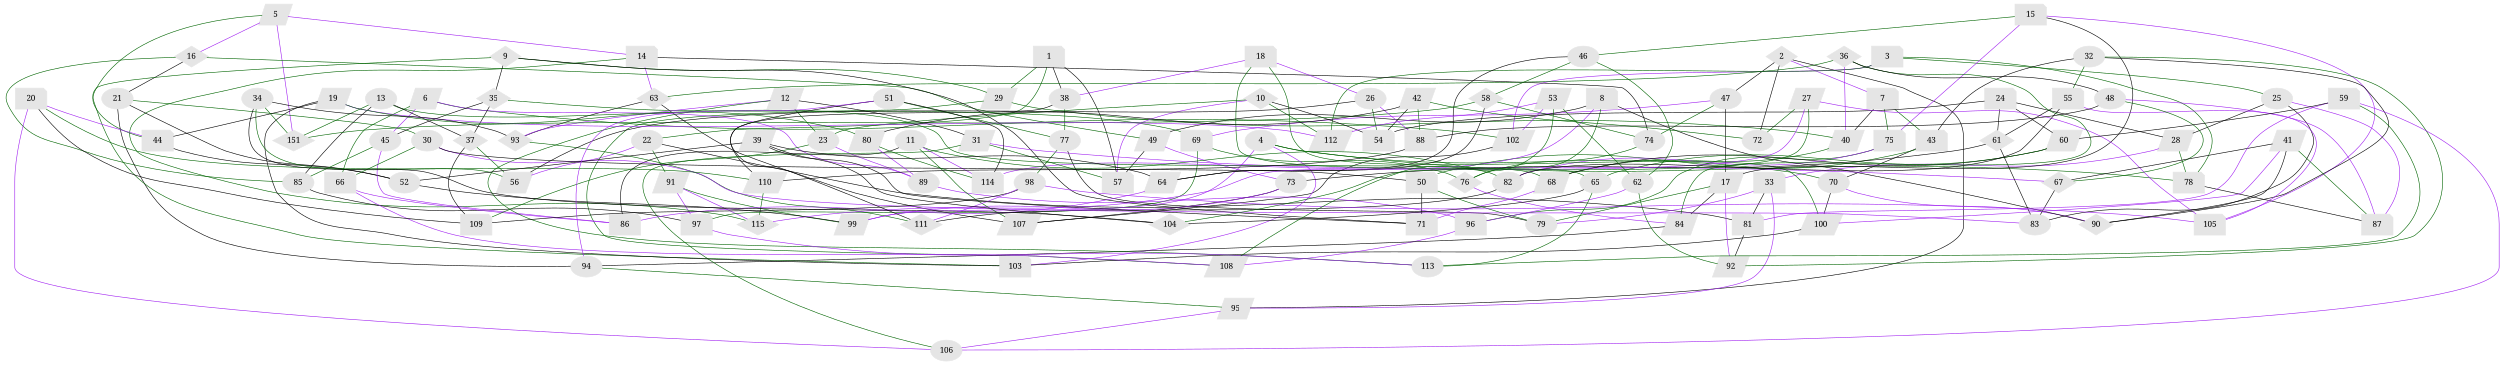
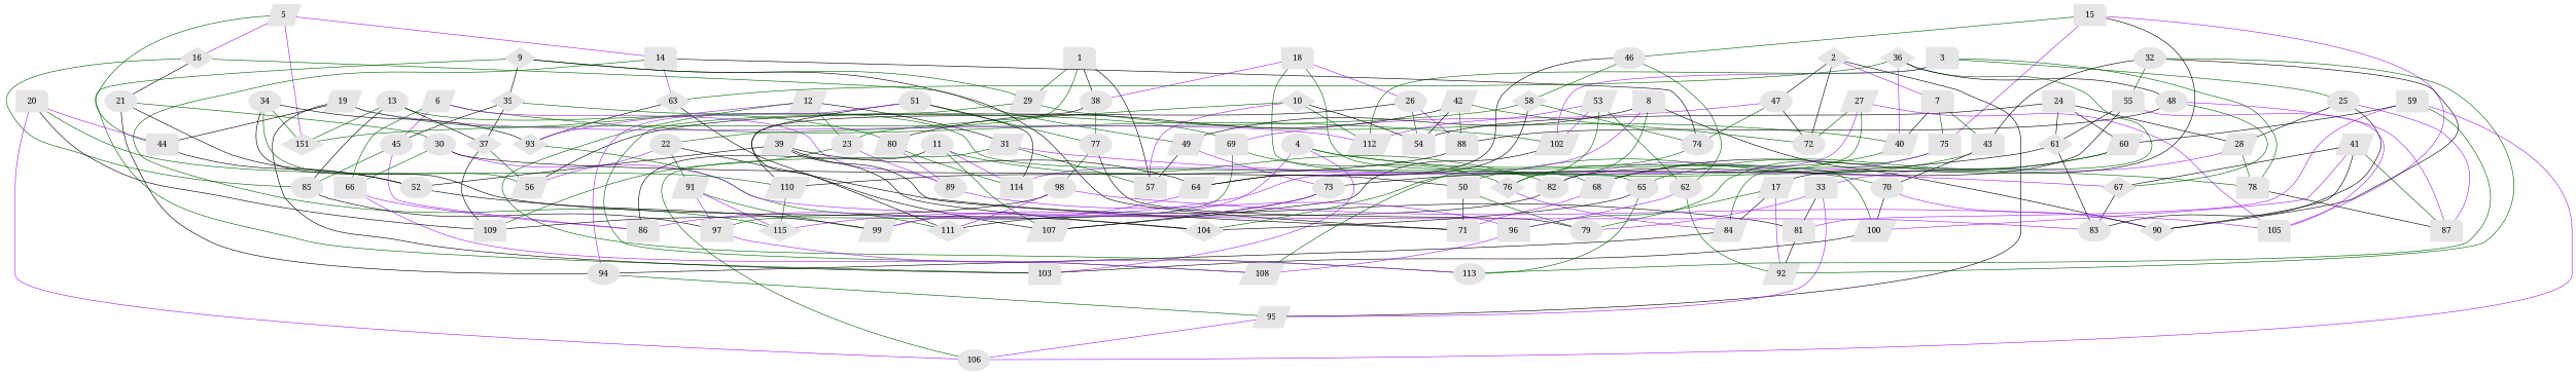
  graph {
    fontname="Noto Serif"
    node [color=gray90 fontname="Noto Serif" shape=ellipse style=filled]
    edge [color=black fontname="Noto Serif"]
    1 [shape=note]
    22
    29 [shape=parallelogram]
    38
    57 [shape=note]
    56 [shape=parallelogram]
    81 [shape=note]
    91 [shape=parallelogram]
    40 [shape=parallelogram]
    108 [shape=parallelogram]
    110 [shape=parallelogram]
    77
    2 [shape=diamond]
    7 [shape=note]
    47
    72
    95 [shape=parallelogram]
    43 [shape=note]
    75 [shape=note]
    74
    69 [shape=note]
    106
    3 [shape=note]
    25
    78 [shape=note]
    102 [shape=parallelogram]
    112 [shape=parallelogram]
    28 [shape=parallelogram]
    83
    87 [shape=note]
    107 [shape=parallelogram]
    4
    70
    99 [shape=parallelogram]
    103 [shape=note]
    90 [shape=diamond]
    100 [shape=parallelogram]
    5 [shape=parallelogram]
    14 [shape=note]
    16 [shape=diamond]
    44 [shape=note]
    n42 [label=151 shape=diamond]
    63 [shape=diamond]
    115 [shape=diamond]
    49 [shape=parallelogram]
    85
    21
    52
    6 [shape=parallelogram]
    45
    66 [shape=note]
    89
    86 [shape=note]
    96 [shape=note]
    68 [shape=parallelogram]
    50 [shape=note]
    82
    8 [shape=note]
    76 [shape=diamond]
    114 [shape=note]
    73
    84 [shape=parallelogram]
    9 [shape=diamond]
    35 [shape=diamond]
    71 [shape=note]
    37 [shape=diamond]
    10 [shape=diamond]
    23
    54 [shape=note]
    109 [shape=note]
    11
    111 [shape=diamond]
    12 [shape=parallelogram]
    31 [shape=parallelogram]
    93 [shape=diamond]
    113
    67 [shape=diamond]
    13
    97 [shape=note]
    15 [shape=note]
    17 [shape=parallelogram]
    46
    105 [shape=note]
    79
    92 [shape=parallelogram]
    64 [shape=parallelogram]
    58 [shape=diamond]
    62
    30
    94
    18 [shape=note]
    26
    65
    88 [shape=note]
    104 [shape=diamond]
    19 [shape=parallelogram]
    80 [shape=parallelogram]
    20 [shape=note]
    24 [shape=note]
    60 [shape=parallelogram]
    61 [shape=diamond]
    33 [shape=note]
    27 [shape=parallelogram]
    32
    55 [shape=note]
    34
    36 [shape=diamond]
    48
    98
    39 [shape=parallelogram]
    41 [shape=parallelogram]
    42 [shape=parallelogram]
    51
    53 [shape=parallelogram]
    59 [shape=note]
    1 -- 22 [color=darkgreen]
    1 -- 29 [color=darkgreen]
    1 -- 38
    1 -- 57
    22 -- 56 [color=purple]
    22 -- 81
    22 -- 91 [color=darkgreen]
    29 -- 40 [color=darkgreen]
    29 -- 108 [color=darkgreen]
    38 -- 110
    38 -- 77 [color=darkgreen]
    81 -- 92
    91 -- 99 [color=darkgreen]
    91 -- 115 [color=purple]
    91 -- 97 [color=purple]
    40 -- 68 [color=darkgreen]
    110 -- 115 [color=darkgreen]
    77 -- 79
    77 -- 98 [color=darkgreen]
    2 -- 7 [color=purple]
    2 -- 47
    2 -- 72
    2 -- 95
    7 -- 40
    7 -- 43 [color=darkgreen]
    7 -- 75 [color=darkgreen]
-   47 -- 17
+   47 -- 72
    47 -- 74 [color=darkgreen]
    47 -- 69 [color=purple]
    95 -- 106 [color=purple]
    43 -- 70
    43 -- 50 [color=darkgreen]
    75 -- 96 [color=darkgreen]
    75 -- 82 [color=purple]
    74 -- 76 [color=darkgreen]
    69 -- 76 [color=darkgreen]
    69 -- 97 [color=darkgreen]
    3 -- 25 [color=darkgreen]
    3 -- 78 [color=darkgreen]
    3 -- 102 [color=purple]
    3 -- 112 [color=darkgreen]
    25 -- 28
    25 -- 83
    25 -- 87 [color=purple]
    78 -- 87
    102 -- 107
    28 -- 78 [color=darkgreen]
    28 -- 33 [color=purple]
    4 -- 78 [color=darkgreen]
    4 -- 70 [color=darkgreen]
    4 -- 99 [color=purple]
    4 -- 103 [color=purple]
    70 -- 90 [color=purple]
    70 -- 100
    100 -- 103
    5 -- 14 [color=purple]
    5 -- 16 [color=purple]
    5 -- 44 [color=darkgreen]
    5 -- n42 [color=purple]
    14 -- 74
    14 -- 63 [color=purple]
    14 -- 115 [color=darkgreen]
    16 -- 49 [color=darkgreen]
    16 -- 85 [color=darkgreen]
    16 -- 21
    44 -- 52
    63 -- 107
    63 -- 93
    49 -- 57
    49 -- 73 [color=purple]
    85 -- 97
    21 -- 52
    21 -- 30 [color=darkgreen]
    21 -- 94
    52 -- 99
    6 -- 102 [color=darkgreen]
    6 -- 45 [color=purple]
    6 -- 66 [color=darkgreen]
    6 -- 89 [color=purple]
    45 -- 85 [color=darkgreen]
    45 -- 86 [color=purple]
    66 -- 108 [color=purple]
    66 -- 86 [color=purple]
    89 -- 96 [color=purple]
    96 -- 108 [color=purple]
    68 -- 71 [color=purple]
    50 -- 71
    50 -- 79 [color=darkgreen]
    82 -- 111
    8 -- 90
    8 -- 49
    8 -- 76 [color=darkgreen]
    8 -- 114 [color=purple]
    76 -- 84 [color=purple]
    73 -- 107
    73 -- 99 [color=purple]
    84 -- 94
    9 -- 29 [color=darkgreen]
    9 -- 103 [color=darkgreen]
    9 -- 35
    9 -- 71
    35 -- 69 [color=darkgreen]
    35 -- 45
    35 -- 37
    37 -- 56 [color=darkgreen]
    37 -- 109
    10 -- 57 [color=purple]
    10 -- 112 [color=darkgreen]
    10 -- 23 [color=darkgreen]
    10 -- 54
    23 -- 89 [color=purple]
    23 -- 109 [color=darkgreen]
    11 -- 107 [color=darkgreen]
    11 -- 86
    11 -- 82 [color=darkgreen]
    11 -- 114 [color=purple]
    12 -- 23 [color=darkgreen]
    12 -- 31
    12 -- 93 [color=purple]
    12 -- 113 [color=darkgreen]
    31 -- 57 [color=darkgreen]
    31 -- 106 [color=darkgreen]
    31 -- 67 [color=purple]
    93 -- 111 [color=darkgreen]
    67 -- 83
    13 -- n42 [color=darkgreen]
    13 -- 85
    13 -- 68 [color=darkgreen]
    13 -- 37
    97 -- 113 [color=purple]
    15 -- 75 [color=purple]
    15 -- 17
    15 -- 46 [color=darkgreen]
    15 -- 105 [color=purple]
    17 -- 84
    17 -- 79 [color=darkgreen]
    17 -- 92 [color=purple]
    46 -- 64
    46 -- 58 [color=darkgreen]
    46 -- 62 [color=darkgreen]
    64 -- 86 [color=purple]
    58 -- 74 [color=darkgreen]
    58 -- n42 [color=darkgreen]
    58 -- 64
    62 -- 96 [color=purple]
    62 -- 92 [color=darkgreen]
    30 -- 83 [color=purple]
    30 -- 66 [color=darkgreen]
    30 -- 50
    94 -- 95 [color=darkgreen]
    18 -- 38 [color=purple]
    18 -- 100 [color=darkgreen]
    18 -- 26 [color=purple]
    18 -- 65 [color=darkgreen]
    26 -- 56
    26 -- 54 [color=darkgreen]
    26 -- 88 [color=purple]
    65 -- 113 [color=darkgreen]
    65 -- 104
    88 -- 110
    19 -- 112 [color=purple]
    19 -- 103
    19 -- 44
    19 -- 80 [color=darkgreen]
    80 -- 89 [color=purple]
    80 -- 114 [color=darkgreen]
    20 -- 110 [color=darkgreen]
    20 -- 106 [color=purple]
    20 -- 44 [color=purple]
    20 -- 109
    24 -- 28
    24 -- 54
    24 -- 60
    24 -- 61
    60 -- 68
    60 -- 65 [color=darkgreen]
    61 -- 83
    61 -- 73
    33 -- 81
    33 -- 95 [color=purple]
    33 -- 79 [color=purple]
    27 -- 72 [color=darkgreen]
    27 -- 115 [color=purple]
    27 -- 105 [color=purple]
    27 -- 104 [color=darkgreen]
    32 -- 43
    32 -- 90
    32 -- 92 [color=darkgreen]
    32 -- 55 [color=darkgreen]
    55 -- 82
    55 -- 105 [color=purple]
    55 -- 61
    34 -- 56 [color=darkgreen]
    34 -- n42 [color=darkgreen]
    34 -- 93
    34 -- 104
    36 -- 40 [color=purple]
    36 -- 63 [color=darkgreen]
    36 -- 84 [color=darkgreen]
    36 -- 48
    48 -- 87 [color=purple]
    48 -- 67 [color=darkgreen]
    48 -- 88
    98 -- 109
    98 -- 111 [color=purple]
    98 -- 105 [color=purple]
    39 -- 52
    39 -- 71
    39 -- 64
    39 -- 104
    41 -- 87 [color=darkgreen]
    41 -- 90
    41 -- 100 [color=purple]
    41 -- 67
    42 -- 72 [color=darkgreen]
    42 -- 54
    42 -- 88 [color=darkgreen]
    42 -- 80
    51 -- 77 [color=darkgreen]
    51 -- 114
    51 -- 111
    51 -- 94 [color=purple]
    53 -- 108 [color=darkgreen]
    53 -- 102 [color=purple]
    53 -- 112 [color=purple]
    53 -- 62 [color=darkgreen]
    59 -- 81 [color=purple]
    59 -- 106 [color=purple]
    59 -- 113 [color=darkgreen]
    59 -- 60
  }
